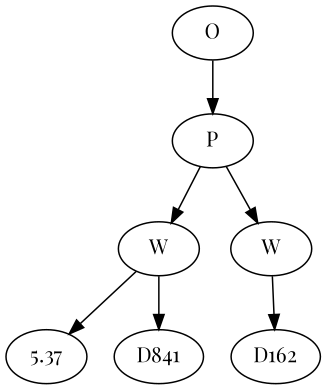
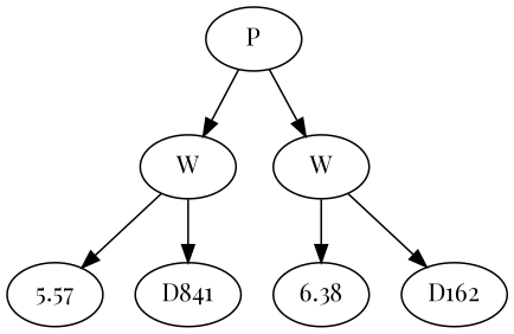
  digraph {
    fontname="Playfair Display"
    node [fontname="Playfair Display"]
    edge [fontname="Playfair Display"]
-   n1 [label=O]
    n2 [label=P]
    n3 [label=W]
    n4 [label=W]
-   n5 [label=5.37]
+   n5 [label=5.57]
    n6 [label=D841]
+   n7 [label=6.38]
    n8 [label=D162]
-   n1 -> n2
    n2 -> n3
    n2 -> n4
    n3 -> n5
    n3 -> n6
+   n4 -> n7
    n4 -> n8
  }
